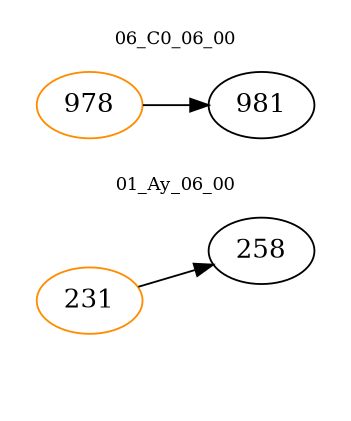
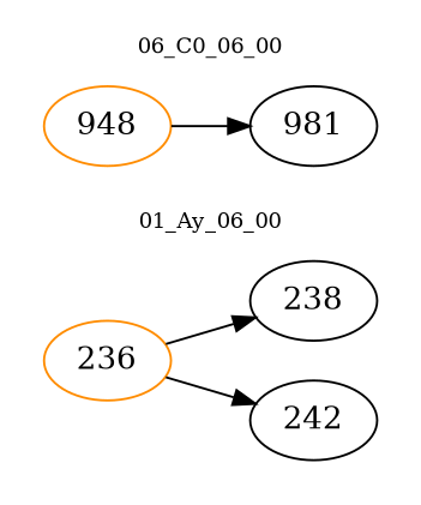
  digraph {
    rankdir=LR
    node [color=black]
    edge [arrowhead=normal color=black]
-   n1 [color=darkorange label=231]
-   n3 [label=258]
-   n4 [color=darkorange label=978]
+   n1 [color=darkorange label=236]
+   n2 [label=242]
+   n3 [label=238]
+   n4 [color=darkorange label=948]
    n5 [label=981]
    subgraph cluster_1 {
      color=white
      fontsize=10
      label="01_Ay_06_00"
      n1
+     n2
      n3
    }
    subgraph cluster_2 {
      color=white
      fontsize=10
      label="06_C0_06_00"
      n4
      n5
    }
+   n1 -> n2
    n1 -> n3
    n4 -> n5
  }
